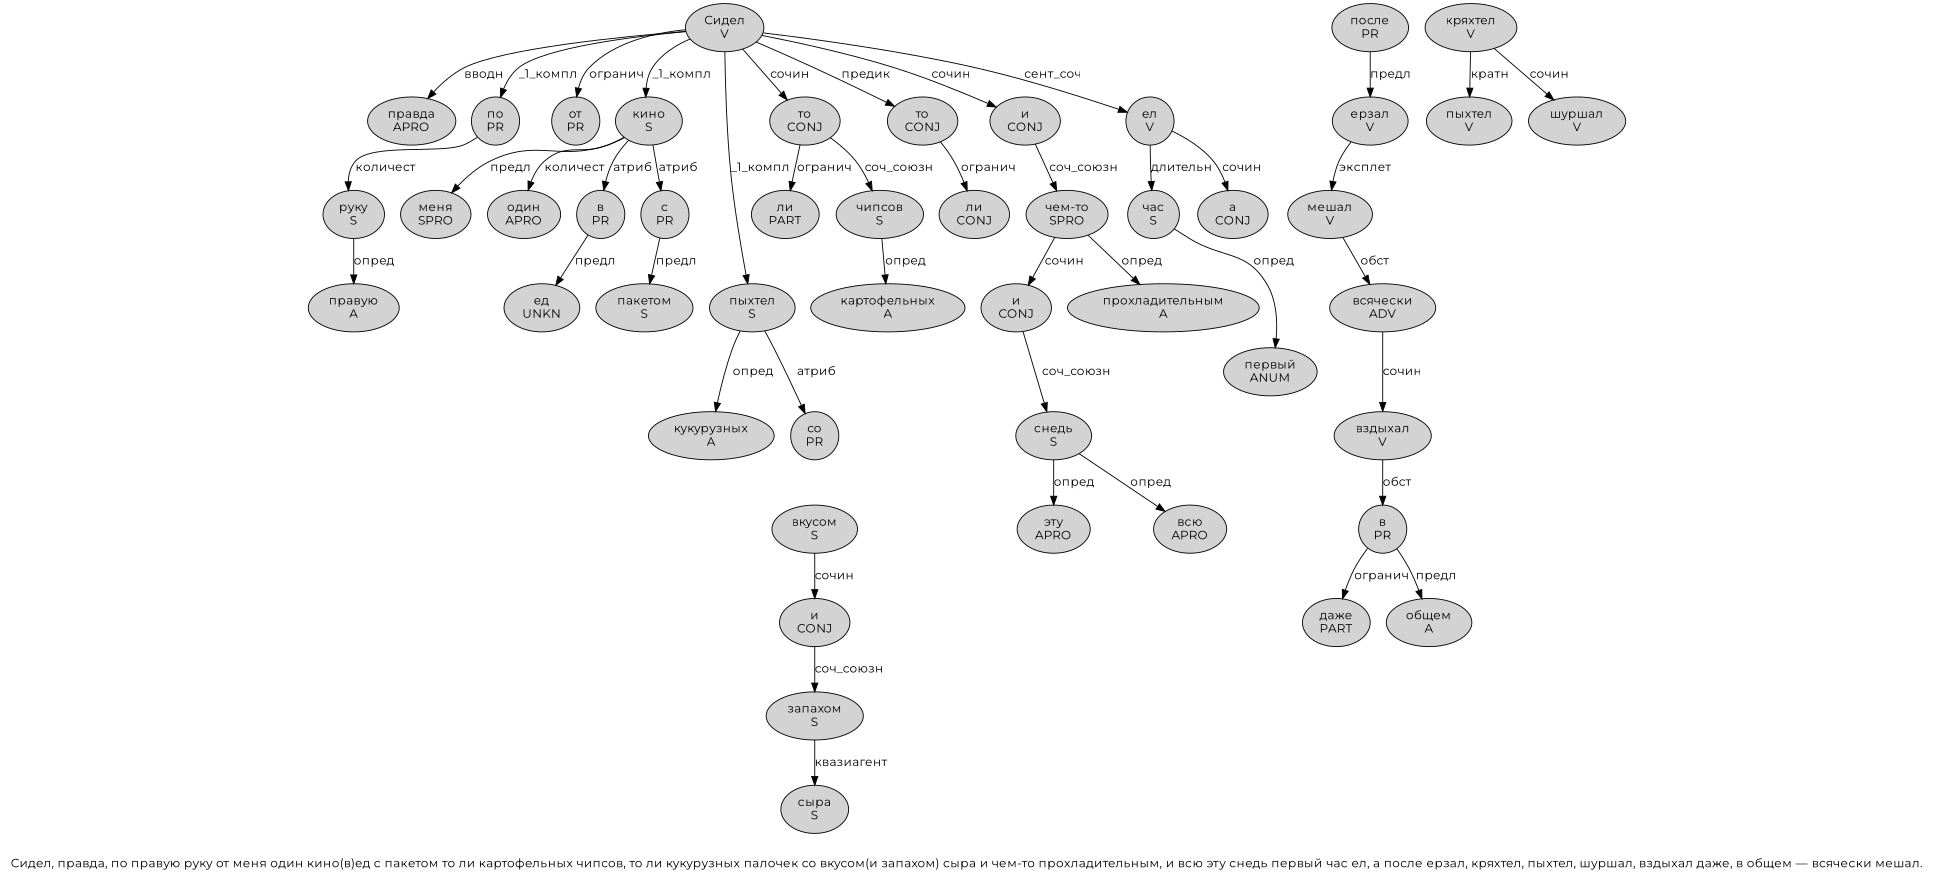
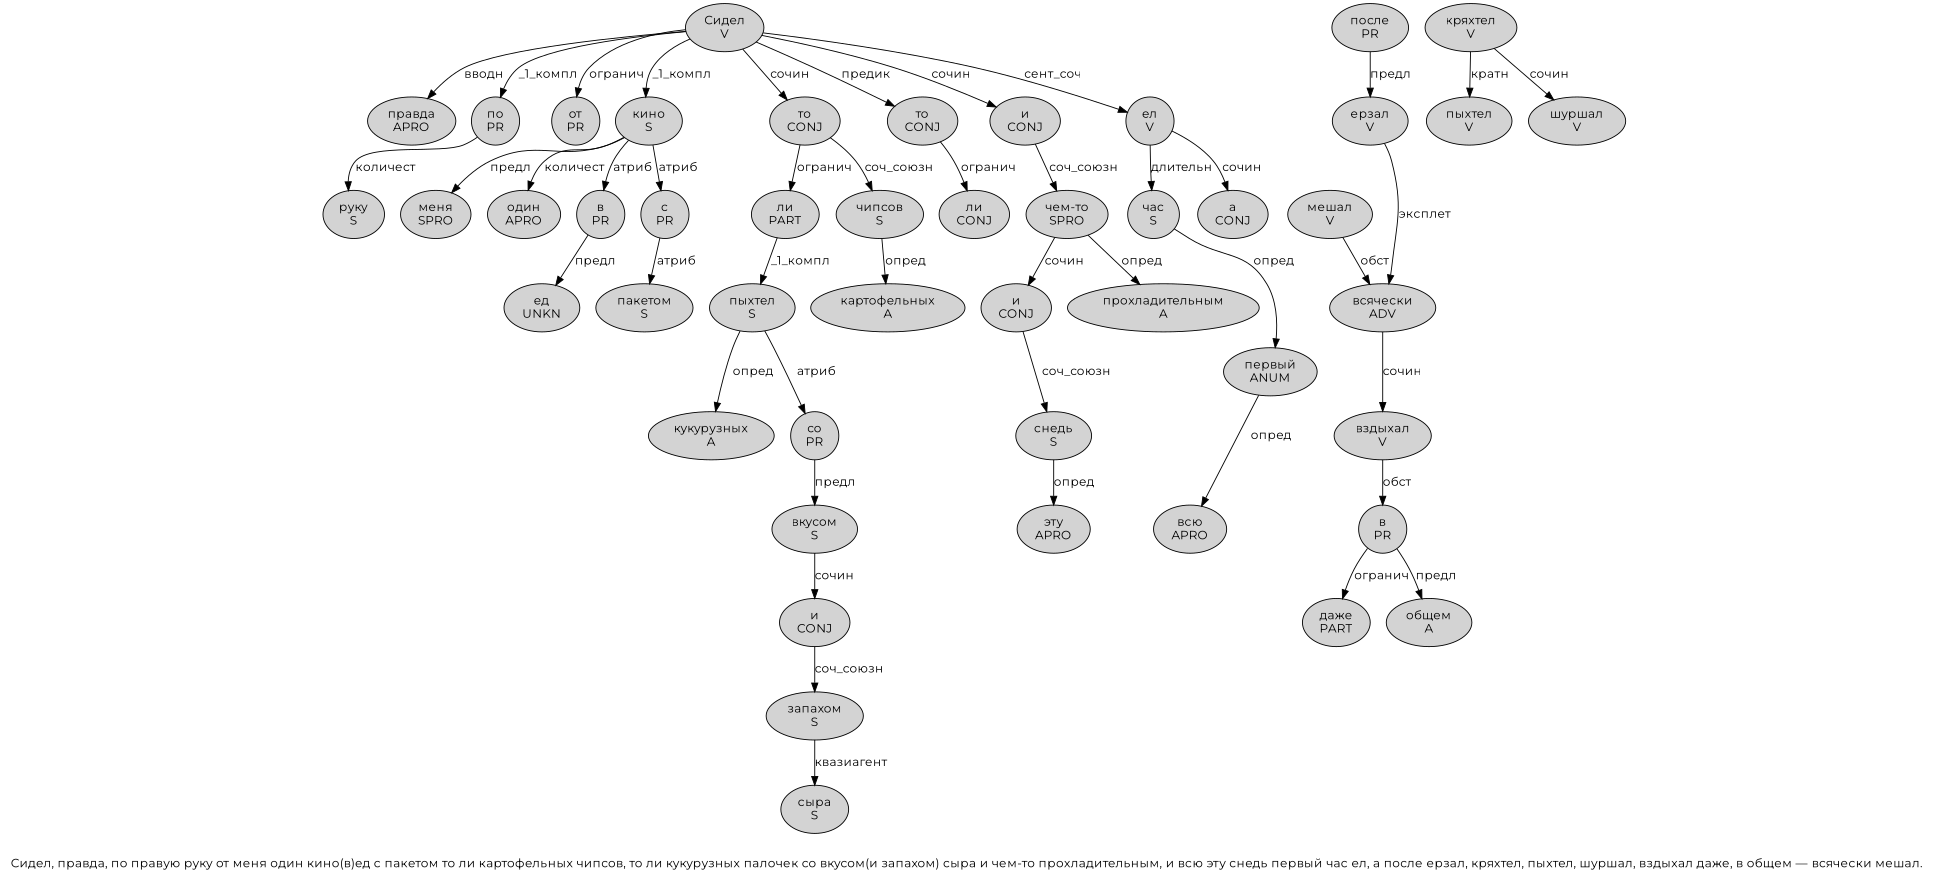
  digraph {
    fontname=Montserrat
    label="Сидел, правда, по правую руку от меня один кино(в)ед с пакетом то ли картофельных чипсов, то ли кукурузных палочек со вкусом(и запахом) сыра и чем-то прохладительным, и всю эту снедь первый час ел, а после ерзал, кряхтел, пыхтел, шуршал, вздыхал даже, в общем — всячески мешал."
    node [fillcolor=lightgray fontname=Montserrat penwidth=1 shape=ellipse style=filled]
    edge [fontname=Montserrat]
    n1 [label="Сидел\nV"]
    n2 [label="правда\nAPRO"]
    n3 [label="по\nPR"]
    n4 [label="от\nPR"]
    n5 [label="кино\nS"]
    n6 [label="то\nCONJ"]
    n7 [label="то\nCONJ"]
    n8 [label="пыхтел\nS"]
    n9 [label="и\nCONJ"]
    n10 [label="ел\nV"]
    n11 [label="руку\nS"]
    n12 [label="меня\nSPRO"]
    n13 [label="один\nAPRO"]
    n14 [label="в\nPR"]
    n15 [label="с\nPR"]
    n16 [label="ли\nPART"]
    n17 [label="чипсов\nS"]
    n18 [label="ли\nCONJ"]
    n19 [label="кукурузных\nA"]
    n20 [label="со\nPR"]
    n21 [label="чем-то\nSPRO"]
    n22 [label="час\nS"]
    n23 [label="а\nCONJ"]
-   n24 [label="правую\nA"]
    n25 [label="ед\nUNKN"]
    n26 [label="пакетом\nS"]
    n27 [label="картофельных\nA"]
    n28 [label="вкусом\nS"]
    n29 [label="и\nCONJ"]
    n30 [label="запахом\nS"]
    n31 [label="сыра\nS"]
    n32 [label="прохладительным\nA"]
    n33 [label="и\nCONJ"]
    n34 [label="снедь\nS"]
    n35 [label="всю\nAPRO"]
    n36 [label="эту\nAPRO"]
    n37 [label="первый\nANUM"]
    n38 [label="после\nPR"]
    n39 [label="ерзал\nV"]
    n40 [label="мешал\nV"]
    n41 [label="всячески\nADV"]
    n42 [label="кряхтел\nV"]
    n43 [label="пыхтел\nV"]
    n44 [label="шуршал\nV"]
    n45 [label="вздыхал\nV"]
    n46 [label="в\nPR"]
    n47 [label="даже\nPART"]
    n48 [label="общем\nA"]
    n1 -> n2 [label="вводн"]
    n1 -> n3 [label="_1_компл"]
    n1 -> n4 [label="огранич"]
    n1 -> n5 [label="_1_компл"]
    n1 -> n6 [label="сочин"]
    n1 -> n7 [label="предик"]
-   n1 -> n8 [label="_1_компл"]
+   n16 -> n8 [label="_1_компл"]
    n1 -> n9 [label="сочин"]
    n1 -> n10 [label="сент_соч"]
    n3 -> n11 [label="количест"]
    n5 -> n12 [label="предл"]
    n5 -> n13 [label="количест"]
    n5 -> n14 [label="атриб"]
    n5 -> n15 [label="атриб"]
    n6 -> n16 [label="огранич"]
    n6 -> n17 [label="соч_союзн"]
    n7 -> n18 [label="огранич"]
    n8 -> n19 [label="опред"]
    n8 -> n20 [label="атриб"]
    n9 -> n21 [label="соч_союзн"]
    n10 -> n22 [label="длительн"]
    n10 -> n23 [label="сочин"]
-   n11 -> n24 [label="опред"]
    n14 -> n25 [label="предл"]
-   n15 -> n26 [label="предл"]
+   n15 -> n26 [label="атриб"]
    n17 -> n27 [label="опред"]
+   n20 -> n28 [label="предл"]
    n21 -> n32 [label="опред"]
    n21 -> n33 [label="сочин"]
    n22 -> n37 [label="опред"]
    n28 -> n29 [label="сочин"]
    n29 -> n30 [label="соч_союзн"]
    n30 -> n31 [label="квазиагент"]
    n33 -> n34 [label="соч_союзн"]
-   n34 -> n35 [label="опред"]
+   n37 -> n35 [label="опред"]
    n34 -> n36 [label="опред"]
    n38 -> n39 [label="предл"]
-   n39 -> n40 [label="эксплет"]
+   n39 -> n41 [label="эксплет"]
    n40 -> n41 [label="обст"]
    n41 -> n45 [label="сочин"]
    n42 -> n43 [label="кратн"]
    n42 -> n44 [label="сочин"]
    n45 -> n46 [label="обст"]
    n46 -> n47 [label="огранич"]
    n46 -> n48 [label="предл"]
  }
